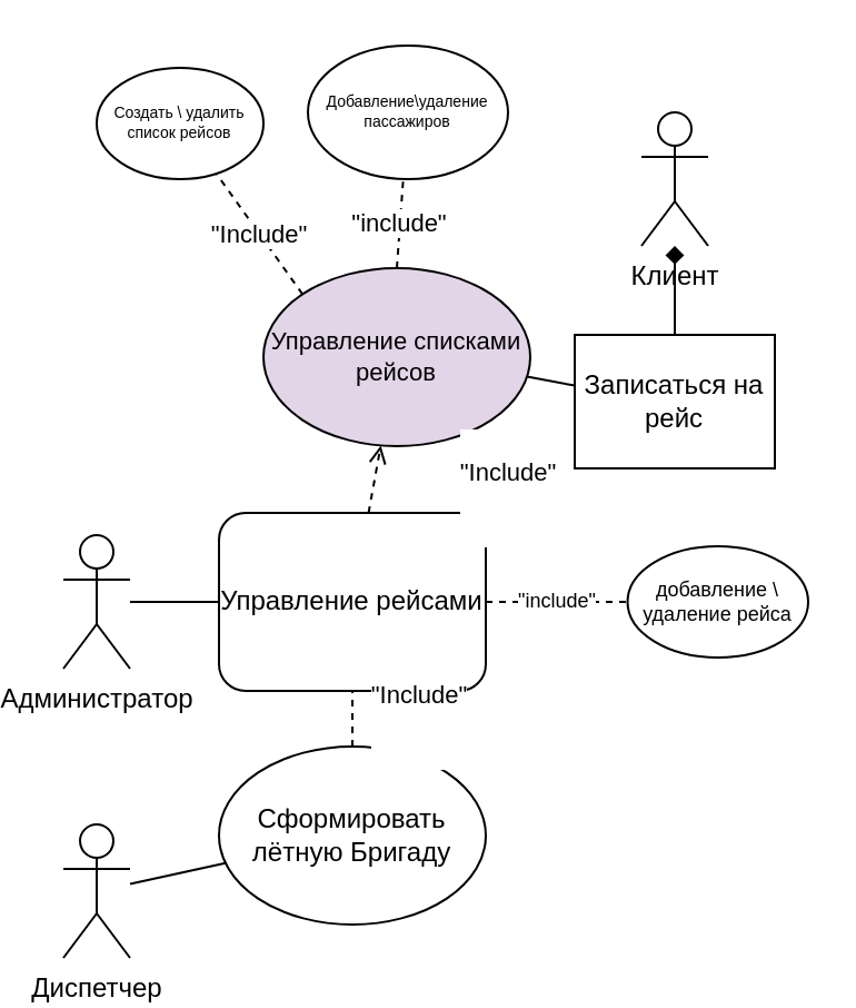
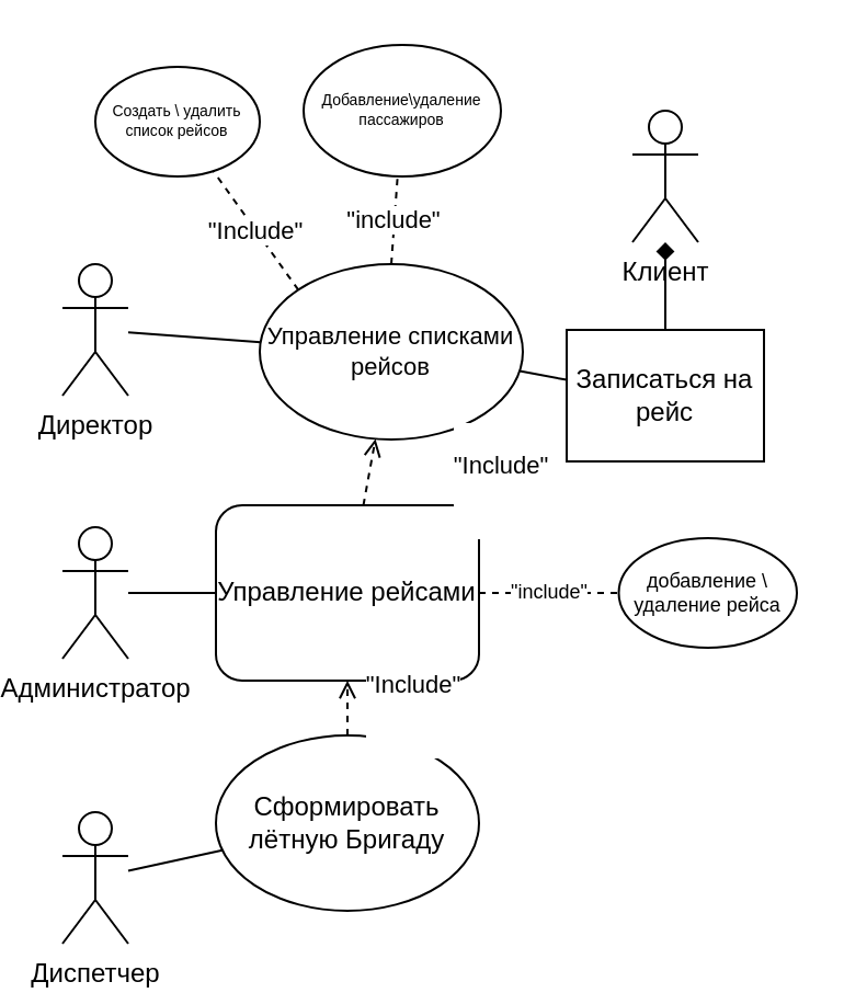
  <mxCell id="0" />
  <mxCell id="1" parent="0" />
  <mxCell id="2" value="Администратор&lt;br&gt;" style="shape=umlActor;verticalLabelPosition=bottom;verticalAlign=top;html=1;outlineConnect=0;" parent="1" vertex="1"><mxGeometry x="20" y="240" width="30" height="60" as="geometry" /></mxCell>
  <mxCell id="3" value="Диспетчер" style="shape=umlActor;verticalLabelPosition=bottom;verticalAlign=top;html=1;outlineConnect=0;" parent="1" vertex="1"><mxGeometry x="20" y="370" width="30" height="60" as="geometry" /></mxCell>
  <mxCell id="4" value="Сформировать лётную Бригаду" style="ellipse;whiteSpace=wrap;html=1;" parent="1" vertex="1"><mxGeometry x="90" y="335" width="120" height="80" as="geometry" /></mxCell>
  <mxCell id="5" value="Управление рейсами" style="whiteSpace=wrap;html=1;rounded=1;" parent="1" vertex="1"><mxGeometry x="90" y="230" width="120" height="80" as="geometry" /></mxCell>
  <mxCell id="6" value="Записаться на рейс" style="whiteSpace=wrap;html=1;rounded=0;" parent="1" vertex="1"><mxGeometry x="250" y="150" width="90" height="60" as="geometry" /></mxCell>
  <mxCell id="7" value="Клиент" style="shape=umlActor;verticalLabelPosition=bottom;verticalAlign=top;html=1;outlineConnect=0;" parent="1" vertex="1"><mxGeometry x="280" y="50" width="30" height="60" as="geometry" /></mxCell>
  <mxCell id="8" value="" style="endArrow=diamond;html=1;rounded=0;" parent="1" source="6" target="7" edge="1"><mxGeometry width="50" height="50" relative="1" as="geometry"><mxPoint x="240" y="150" as="sourcePoint" /><mxPoint x="290" y="100" as="targetPoint" /></mxGeometry></mxCell>
  <mxCell id="9" value="" style="endArrow=none;html=1;rounded=0;" parent="1" source="3" target="4" edge="1"><mxGeometry width="50" height="50" relative="1" as="geometry"><mxPoint x="160" y="360" as="sourcePoint" /><mxPoint x="210" y="310" as="targetPoint" /></mxGeometry></mxCell>
  <mxCell id="10" value="" style="endArrow=none;html=1;rounded=0;" parent="1" source="2" target="5" edge="1"><mxGeometry width="50" height="50" relative="1" as="geometry"><mxPoint x="150" y="510" as="sourcePoint" /><mxPoint x="200" y="460" as="targetPoint" /></mxGeometry></mxCell>
- <mxCell id="12" value="Управление списками рейсов" style="ellipse;whiteSpace=wrap;html=1;fontSize=11;fillColor=#e1d5e7;" parent="1" vertex="1"><mxGeometry x="110" y="120" width="120" height="80" as="geometry" /></mxCell>
+ <mxCell id="11" value="Директор&lt;br&gt;" style="shape=umlActor;verticalLabelPosition=bottom;verticalAlign=top;html=1;outlineConnect=0;" parent="1" vertex="1"><mxGeometry x="20" y="120" width="30" height="60" as="geometry" /></mxCell>
+ <mxCell id="12" value="Управление списками рейсов" style="ellipse;whiteSpace=wrap;html=1;fontSize=11;" parent="1" vertex="1"><mxGeometry x="110" y="120" width="120" height="80" as="geometry" /></mxCell>
+ <mxCell id="13" value="" style="endArrow=none;html=1;rounded=0;" parent="1" source="11" target="12" edge="1"><mxGeometry width="50" height="50" relative="1" as="geometry"><mxPoint x="40" y="220" as="sourcePoint" /><mxPoint x="90" y="170" as="targetPoint" /></mxGeometry></mxCell>
  <mxCell id="14" value="Создать \ удалить список рейсов" style="ellipse;whiteSpace=wrap;html=1;fontSize=7;" parent="1" vertex="1"><mxGeometry x="35" y="30" width="75" height="50" as="geometry" /></mxCell>
  <mxCell id="15" value="Добавление\удаление пассажиров" style="ellipse;whiteSpace=wrap;html=1;fontSize=7;" parent="1" vertex="1"><mxGeometry x="130" y="20" width="90" height="60" as="geometry" /></mxCell>
  <mxCell id="16" value="&quot;Include&quot;" style="endArrow=none;dashed=1;html=1;rounded=0;exitX=0;exitY=0;exitDx=0;exitDy=0;" parent="1" edge="1"><mxGeometry width="50" height="50" relative="1" as="geometry"><mxPoint x="127.574" y="131.716" as="sourcePoint" /><mxPoint x="88.795" y="77.516" as="targetPoint" /></mxGeometry></mxCell>
  <mxCell id="17" value="&quot;include&quot;" style="endArrow=none;dashed=1;html=1;rounded=0;" parent="1" target="15" edge="1"><mxGeometry width="50" height="50" relative="1" as="geometry"><mxPoint x="170" y="120" as="sourcePoint" /><mxPoint x="220" y="70" as="targetPoint" /></mxGeometry></mxCell>
  <mxCell id="18" value="добавление \ удаление рейса" style="ellipse;whiteSpace=wrap;html=1;fontSize=9;" parent="1" vertex="1"><mxGeometry x="273.75" y="245" width="81.25" height="50" as="geometry" /></mxCell>
  <mxCell id="19" value="&quot;include&quot;" style="endArrow=none;dashed=1;html=1;rounded=0;fontSize=9;" parent="1" source="5" target="18" edge="1"><mxGeometry width="50" height="50" relative="1" as="geometry"><mxPoint x="260" y="360" as="sourcePoint" /><mxPoint x="310" y="310" as="targetPoint" /></mxGeometry></mxCell>
  <mxCell id="20" value="" style="endArrow=none;html=1;rounded=0;fontSize=9;" parent="1" source="12" target="6" edge="1"><mxGeometry width="50" height="50" relative="1" as="geometry"><mxPoint x="260" y="250" as="sourcePoint" /><mxPoint x="310" y="200" as="targetPoint" /></mxGeometry></mxCell>
- <mxCell id="21" value="&#10;&lt;span style=&quot;color: rgb(0, 0, 0); font-family: Helvetica; font-size: 11px; font-style: normal; font-variant-ligatures: normal; font-variant-caps: normal; font-weight: 400; letter-spacing: normal; orphans: 2; text-align: center; text-indent: 0px; text-transform: none; widows: 2; word-spacing: 0px; -webkit-text-stroke-width: 0px; background-color: rgb(255, 255, 255); text-decoration-thickness: initial; text-decoration-style: initial; text-decoration-color: initial; float: none; display: inline !important;&quot;&gt;&quot;Include&quot;&lt;/span&gt;&#10;&#10;" style="endArrow=none;dashed=1;html=1;rounded=0;" edge="1" parent="1" source="4" target="5"><mxGeometry x="0.25" y="-30" width="50" height="50" relative="1" as="geometry"><mxPoint x="170" y="360" as="sourcePoint" /><mxPoint x="220" y="310" as="targetPoint" /><mxPoint as="offset" /></mxGeometry></mxCell>
+ <mxCell id="21" value="&#10;&lt;span style=&quot;color: rgb(0, 0, 0); font-family: Helvetica; font-size: 11px; font-style: normal; font-variant-ligatures: normal; font-variant-caps: normal; font-weight: 400; letter-spacing: normal; orphans: 2; text-align: center; text-indent: 0px; text-transform: none; widows: 2; word-spacing: 0px; -webkit-text-stroke-width: 0px; background-color: rgb(255, 255, 255); text-decoration-thickness: initial; text-decoration-style: initial; text-decoration-color: initial; float: none; display: inline !important;&quot;&gt;&quot;Include&quot;&lt;/span&gt;&#10;&#10;" style="endArrow=open;dashed=1;html=1;rounded=0;" edge="1" parent="1" source="4" target="5"><mxGeometry x="0.25" y="-30" width="50" height="50" relative="1" as="geometry"><mxPoint x="170" y="360" as="sourcePoint" /><mxPoint x="220" y="310" as="targetPoint" /><mxPoint as="offset" /></mxGeometry></mxCell>
  <mxCell id="22" value="&#10;&lt;span style=&quot;color: rgb(0, 0, 0); font-family: Helvetica; font-size: 11px; font-style: normal; font-variant-ligatures: normal; font-variant-caps: normal; font-weight: 400; letter-spacing: normal; orphans: 2; text-align: center; text-indent: 0px; text-transform: none; widows: 2; word-spacing: 0px; -webkit-text-stroke-width: 0px; background-color: rgb(255, 255, 255); text-decoration-thickness: initial; text-decoration-style: initial; text-decoration-color: initial; float: none; display: inline !important;&quot;&gt;&quot;Include&quot;&lt;/span&gt;&#10;&#10;" style="endArrow=open;dashed=1;html=1;rounded=0;" edge="1" parent="1" source="5" target="12"><mxGeometry x="0.425" y="-60" width="50" height="50" relative="1" as="geometry"><mxPoint x="100" y="250" as="sourcePoint" /><mxPoint x="150" y="200" as="targetPoint" /><mxPoint as="offset" /></mxGeometry></mxCell>
